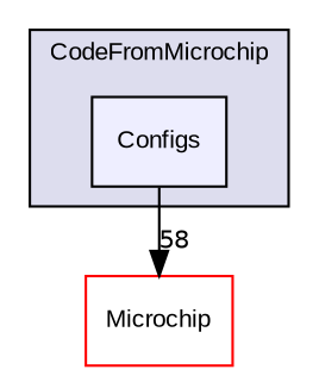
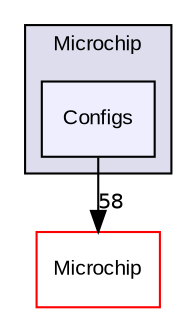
  digraph {
    compound=true
    fontname="Liberation Sans"
    node [fontname="Liberation Sans" fontsize=10 shape=box style=filled]
    n1 [fillcolor="#eeeeff" label=Configs pencolor=black]
    n2 [color=red fillcolor=white label=Microchip]
    subgraph cluster_1 {
      bgcolor="#ddddee"
      fontsize=10
-     label=CodeFromMicrochip
+     label=Microchip
      pencolor=black
      n1
    }
    n1 -> n2 [headlabel=58 labeldistance=1.5 labelfontname=Helvetica labelfontsize=10 fontname="Liberation Sans"]
  }
